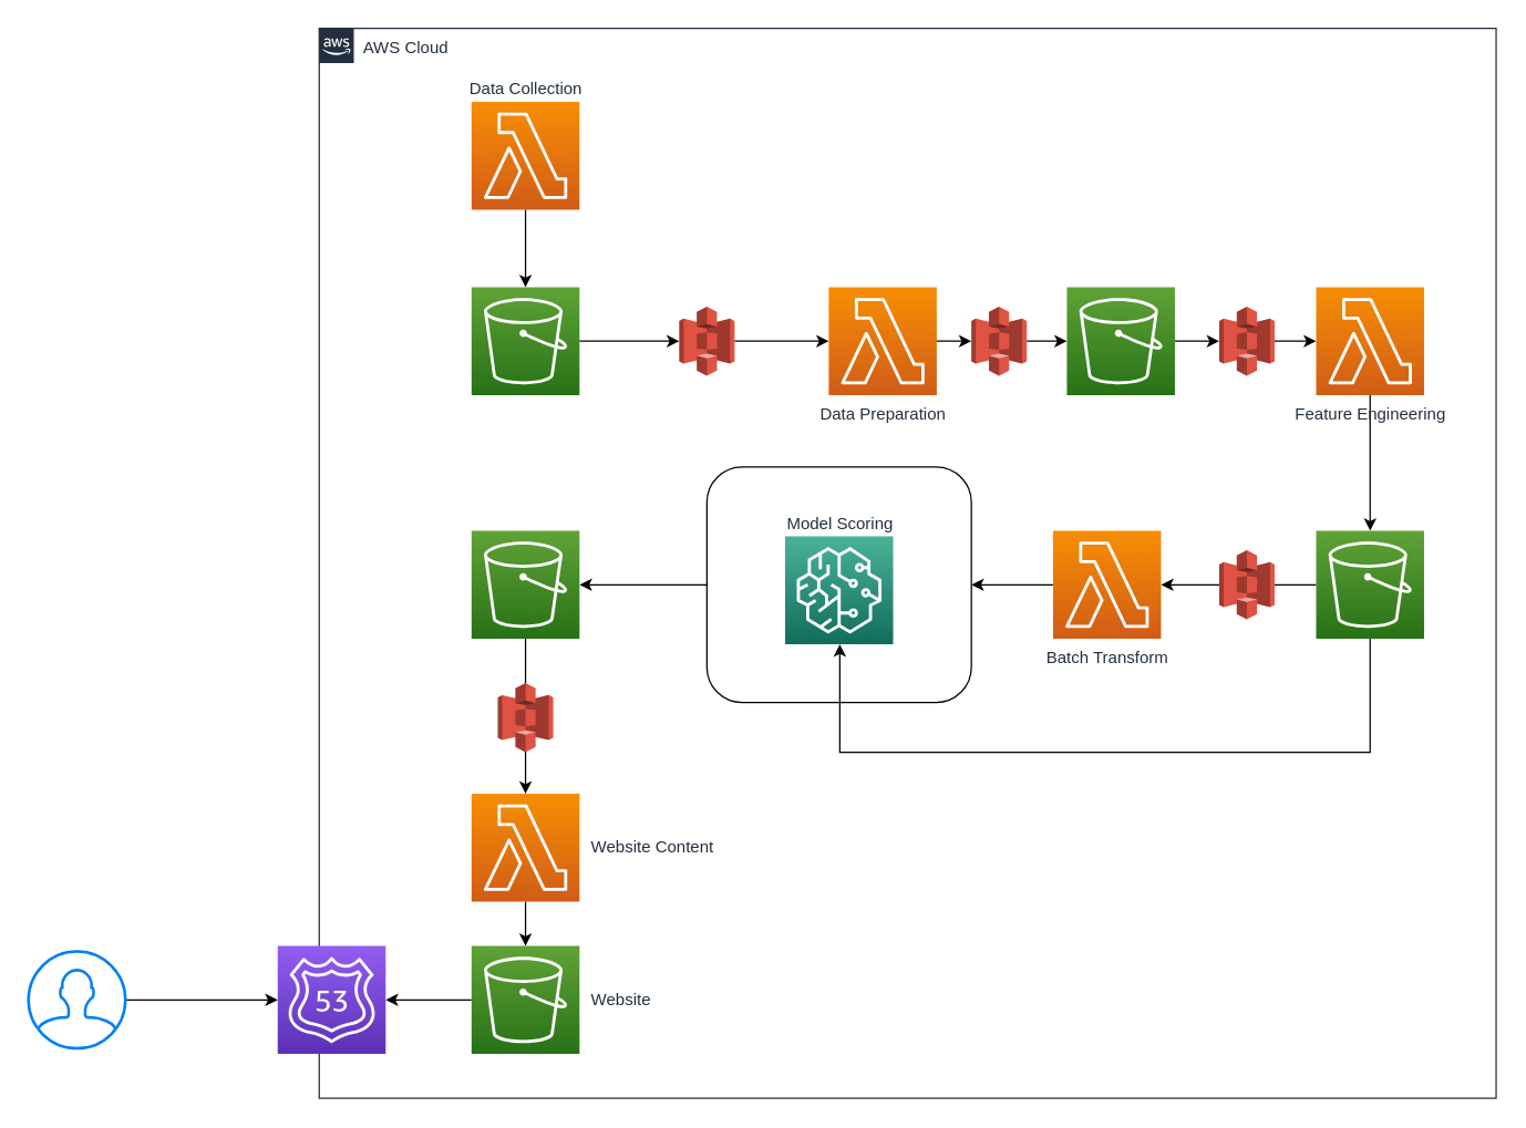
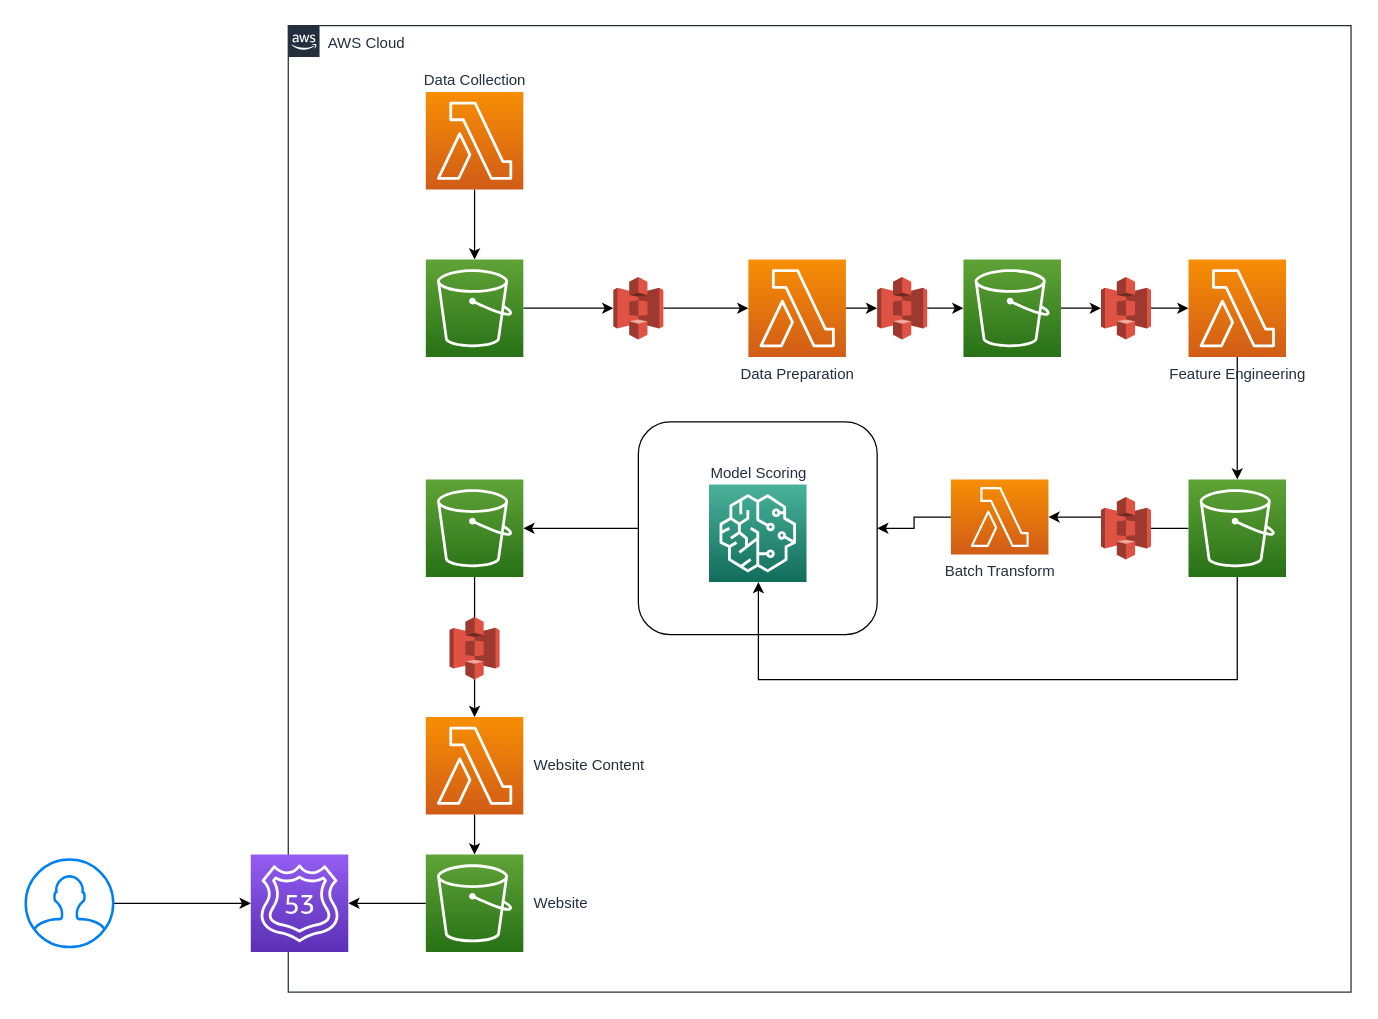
  <mxCell id="0" />
  <mxCell id="1" parent="0" />
  <mxCell id="2" style="edgeStyle=orthogonalEdgeStyle;rounded=0;orthogonalLoop=1;jettySize=auto;html=1;" parent="1" source="3" target="28" edge="1"><mxGeometry relative="1" as="geometry" /></mxCell>
  <mxCell id="3" value="" style="rounded=1;whiteSpace=wrap;html=1;fillColor=none;" parent="1" vertex="1"><mxGeometry x="510" y="337" width="191" height="170" as="geometry" /></mxCell>
  <mxCell id="4" style="edgeStyle=orthogonalEdgeStyle;rounded=0;orthogonalLoop=1;jettySize=auto;html=1;" parent="1" source="5" target="7" edge="1"><mxGeometry relative="1" as="geometry" /></mxCell>
  <mxCell id="5" value="Data Collection" style="outlineConnect=0;fontColor=#232F3E;gradientColor=#F78E04;gradientDirection=north;fillColor=#D05C17;strokeColor=#ffffff;dashed=0;verticalLabelPosition=top;verticalAlign=bottom;align=center;html=1;fontSize=12;fontStyle=0;aspect=fixed;shape=mxgraph.aws4.resourceIcon;resIcon=mxgraph.aws4.lambda;labelPosition=center;" parent="1" vertex="1"><mxGeometry x="340" y="73" width="78" height="78" as="geometry" /></mxCell>
  <mxCell id="6" style="edgeStyle=orthogonalEdgeStyle;rounded=0;orthogonalLoop=1;jettySize=auto;html=1;entryX=0;entryY=0.5;entryDx=0;entryDy=0;entryPerimeter=0;" parent="1" source="7" target="11" edge="1"><mxGeometry relative="1" as="geometry" /></mxCell>
  <mxCell id="7" value="" style="outlineConnect=0;fontColor=#232F3E;gradientColor=#60A337;gradientDirection=north;fillColor=#277116;strokeColor=#ffffff;dashed=0;verticalLabelPosition=bottom;verticalAlign=top;align=center;html=1;fontSize=12;fontStyle=0;aspect=fixed;shape=mxgraph.aws4.resourceIcon;resIcon=mxgraph.aws4.s3;" parent="1" vertex="1"><mxGeometry x="340" y="207" width="78" height="78" as="geometry" /></mxCell>
  <mxCell id="8" style="edgeStyle=orthogonalEdgeStyle;rounded=0;orthogonalLoop=1;jettySize=auto;html=1;" parent="1" source="22" target="13" edge="1"><mxGeometry relative="1" as="geometry" /></mxCell>
  <mxCell id="9" value="Data Preparation" style="outlineConnect=0;fontColor=#232F3E;gradientColor=#F78E04;gradientDirection=north;fillColor=#D05C17;strokeColor=#ffffff;dashed=0;verticalLabelPosition=bottom;verticalAlign=top;align=center;html=1;fontSize=12;fontStyle=0;aspect=fixed;shape=mxgraph.aws4.resourceIcon;resIcon=mxgraph.aws4.lambda;" parent="1" vertex="1"><mxGeometry x="598" y="207" width="78" height="78" as="geometry" /></mxCell>
  <mxCell id="10" style="edgeStyle=orthogonalEdgeStyle;rounded=0;orthogonalLoop=1;jettySize=auto;html=1;" parent="1" source="11" target="9" edge="1"><mxGeometry relative="1" as="geometry" /></mxCell>
  <mxCell id="11" value="" style="outlineConnect=0;dashed=0;verticalLabelPosition=bottom;verticalAlign=top;align=center;html=1;shape=mxgraph.aws3.s3;fillColor=#E05243;gradientColor=none;" parent="1" vertex="1"><mxGeometry x="490" y="221" width="40" height="50" as="geometry" /></mxCell>
  <mxCell id="12" style="edgeStyle=orthogonalEdgeStyle;rounded=0;orthogonalLoop=1;jettySize=auto;html=1;" parent="1" source="24" target="15" edge="1"><mxGeometry relative="1" as="geometry" /></mxCell>
  <mxCell id="13" value="" style="outlineConnect=0;fontColor=#232F3E;gradientColor=#60A337;gradientDirection=north;fillColor=#277116;strokeColor=#ffffff;dashed=0;verticalLabelPosition=bottom;verticalAlign=top;align=center;html=1;fontSize=12;fontStyle=0;aspect=fixed;shape=mxgraph.aws4.resourceIcon;resIcon=mxgraph.aws4.s3;" parent="1" vertex="1"><mxGeometry x="770" y="207" width="78" height="78" as="geometry" /></mxCell>
  <mxCell id="14" style="edgeStyle=orthogonalEdgeStyle;rounded=0;orthogonalLoop=1;jettySize=auto;html=1;" parent="1" source="15" target="18" edge="1"><mxGeometry relative="1" as="geometry" /></mxCell>
  <mxCell id="15" value="Feature Engineering" style="outlineConnect=0;fontColor=#232F3E;gradientColor=#F78E04;gradientDirection=north;fillColor=#D05C17;strokeColor=#ffffff;dashed=0;verticalLabelPosition=bottom;verticalAlign=top;align=center;html=1;fontSize=12;fontStyle=0;aspect=fixed;shape=mxgraph.aws4.resourceIcon;resIcon=mxgraph.aws4.lambda;" parent="1" vertex="1"><mxGeometry x="950" y="207" width="78" height="78" as="geometry" /></mxCell>
  <mxCell id="16" style="edgeStyle=orthogonalEdgeStyle;rounded=0;orthogonalLoop=1;jettySize=auto;html=1;" parent="1" source="18" target="20" edge="1"><mxGeometry relative="1" as="geometry" /></mxCell>
  <mxCell id="17" style="edgeStyle=orthogonalEdgeStyle;rounded=0;orthogonalLoop=1;jettySize=auto;html=1;" parent="1" source="18" target="21" edge="1"><mxGeometry relative="1" as="geometry"><Array as="points"><mxPoint x="989" y="543" /><mxPoint x="606" y="543" /></Array></mxGeometry></mxCell>
  <mxCell id="18" value="" style="outlineConnect=0;fontColor=#232F3E;gradientColor=#60A337;gradientDirection=north;fillColor=#277116;strokeColor=#ffffff;dashed=0;verticalLabelPosition=bottom;verticalAlign=top;align=center;html=1;fontSize=12;fontStyle=0;aspect=fixed;shape=mxgraph.aws4.resourceIcon;resIcon=mxgraph.aws4.s3;" parent="1" vertex="1"><mxGeometry x="950" y="383" width="78" height="78" as="geometry" /></mxCell>
  <mxCell id="19" style="edgeStyle=orthogonalEdgeStyle;rounded=0;orthogonalLoop=1;jettySize=auto;html=1;entryX=1;entryY=0.5;entryDx=0;entryDy=0;" parent="1" source="20" target="3" edge="1"><mxGeometry relative="1" as="geometry" /></mxCell>
- <mxCell id="20" value="Batch Transform" style="outlineConnect=0;fontColor=#232F3E;gradientColor=#F78E04;gradientDirection=north;fillColor=#D05C17;strokeColor=#ffffff;dashed=0;verticalLabelPosition=bottom;verticalAlign=top;align=center;html=1;fontSize=12;fontStyle=0;aspect=fixed;shape=mxgraph.aws4.resourceIcon;resIcon=mxgraph.aws4.lambda;" parent="1" vertex="1"><mxGeometry x="760" y="383" width="78" height="78" as="geometry" /></mxCell>
+ <mxCell id="20" value="Batch Transform" style="outlineConnect=0;fontColor=#232F3E;gradientColor=#F78E04;gradientDirection=north;fillColor=#D05C17;strokeColor=#ffffff;dashed=0;verticalLabelPosition=bottom;verticalAlign=top;align=center;html=1;fontSize=12;fontStyle=0;aspect=fixed;shape=mxgraph.aws4.resourceIcon;resIcon=mxgraph.aws4.lambda;" parent="1" vertex="1"><mxGeometry x="760" y="383" width="78" height="60" as="geometry" /></mxCell>
  <mxCell id="21" value="Model Scoring" style="outlineConnect=0;fontColor=#232F3E;gradientColor=#4AB29A;gradientDirection=north;fillColor=#116D5B;strokeColor=#ffffff;dashed=0;verticalLabelPosition=top;verticalAlign=bottom;align=center;html=1;fontSize=12;fontStyle=0;aspect=fixed;shape=mxgraph.aws4.resourceIcon;resIcon=mxgraph.aws4.sagemaker;labelPosition=center;" parent="1" vertex="1"><mxGeometry x="566.5" y="387" width="78" height="78" as="geometry" /></mxCell>
  <mxCell id="22" value="" style="outlineConnect=0;dashed=0;verticalLabelPosition=bottom;verticalAlign=top;align=center;html=1;shape=mxgraph.aws3.s3;fillColor=#E05243;gradientColor=none;" parent="1" vertex="1"><mxGeometry x="701" y="221" width="40" height="50" as="geometry" /></mxCell>
  <mxCell id="23" style="edgeStyle=orthogonalEdgeStyle;rounded=0;orthogonalLoop=1;jettySize=auto;html=1;" parent="1" source="9" target="22" edge="1"><mxGeometry relative="1" as="geometry"><mxPoint x="676" y="246" as="sourcePoint" /><mxPoint x="770" y="246" as="targetPoint" /></mxGeometry></mxCell>
  <mxCell id="24" value="" style="outlineConnect=0;dashed=0;verticalLabelPosition=bottom;verticalAlign=top;align=center;html=1;shape=mxgraph.aws3.s3;fillColor=#E05243;gradientColor=none;" parent="1" vertex="1"><mxGeometry x="880" y="221" width="40" height="50" as="geometry" /></mxCell>
  <mxCell id="25" style="edgeStyle=orthogonalEdgeStyle;rounded=0;orthogonalLoop=1;jettySize=auto;html=1;" parent="1" source="13" target="24" edge="1"><mxGeometry relative="1" as="geometry"><mxPoint x="848" y="246" as="sourcePoint" /><mxPoint x="950" y="246" as="targetPoint" /></mxGeometry></mxCell>
  <mxCell id="26" value="" style="outlineConnect=0;dashed=0;verticalLabelPosition=bottom;verticalAlign=top;align=center;html=1;shape=mxgraph.aws3.s3;fillColor=#E05243;gradientColor=none;" parent="1" vertex="1"><mxGeometry x="880" y="397" width="40" height="50" as="geometry" /></mxCell>
  <mxCell id="27" style="edgeStyle=orthogonalEdgeStyle;rounded=0;orthogonalLoop=1;jettySize=auto;html=1;" parent="1" source="28" target="30" edge="1"><mxGeometry relative="1" as="geometry" /></mxCell>
  <mxCell id="28" value="" style="outlineConnect=0;fontColor=#232F3E;gradientColor=#60A337;gradientDirection=north;fillColor=#277116;strokeColor=#ffffff;dashed=0;verticalLabelPosition=bottom;verticalAlign=top;align=center;html=1;fontSize=12;fontStyle=0;aspect=fixed;shape=mxgraph.aws4.resourceIcon;resIcon=mxgraph.aws4.s3;" parent="1" vertex="1"><mxGeometry x="340" y="383" width="78" height="78" as="geometry" /></mxCell>
  <mxCell id="29" style="edgeStyle=orthogonalEdgeStyle;rounded=0;orthogonalLoop=1;jettySize=auto;html=1;" parent="1" source="30" target="32" edge="1"><mxGeometry relative="1" as="geometry" /></mxCell>
  <mxCell id="30" value="&amp;nbsp; Website Content" style="outlineConnect=0;fontColor=#232F3E;gradientColor=#F78E04;gradientDirection=north;fillColor=#D05C17;strokeColor=#ffffff;dashed=0;verticalLabelPosition=middle;verticalAlign=middle;align=left;html=1;fontSize=12;fontStyle=0;aspect=fixed;shape=mxgraph.aws4.resourceIcon;resIcon=mxgraph.aws4.lambda;labelPosition=right;" parent="1" vertex="1"><mxGeometry x="340" y="573" width="78" height="78" as="geometry" /></mxCell>
  <mxCell id="31" style="edgeStyle=orthogonalEdgeStyle;rounded=0;orthogonalLoop=1;jettySize=auto;html=1;" parent="1" source="32" target="35" edge="1"><mxGeometry relative="1" as="geometry" /></mxCell>
  <mxCell id="32" value="&amp;nbsp; Website" style="outlineConnect=0;fontColor=#232F3E;gradientColor=#60A337;gradientDirection=north;fillColor=#277116;strokeColor=#ffffff;dashed=0;verticalLabelPosition=middle;verticalAlign=middle;align=left;html=1;fontSize=12;fontStyle=0;aspect=fixed;shape=mxgraph.aws4.resourceIcon;resIcon=mxgraph.aws4.s3;labelPosition=right;" parent="1" vertex="1"><mxGeometry x="340" y="683" width="78" height="78" as="geometry" /></mxCell>
  <mxCell id="33" value="" style="outlineConnect=0;dashed=0;verticalLabelPosition=bottom;verticalAlign=top;align=center;html=1;shape=mxgraph.aws3.s3;fillColor=#E05243;gradientColor=none;" parent="1" vertex="1"><mxGeometry x="359" y="493" width="40" height="50" as="geometry" /></mxCell>
  <mxCell id="34" value="AWS Cloud" style="points=[[0,0],[0.25,0],[0.5,0],[0.75,0],[1,0],[1,0.25],[1,0.5],[1,0.75],[1,1],[0.75,1],[0.5,1],[0.25,1],[0,1],[0,0.75],[0,0.5],[0,0.25]];outlineConnect=0;gradientColor=none;html=1;whiteSpace=wrap;fontSize=12;fontStyle=0;shape=mxgraph.aws4.group;grIcon=mxgraph.aws4.group_aws_cloud_alt;strokeColor=#232F3E;fillColor=none;verticalAlign=top;align=left;spacingLeft=30;fontColor=#232F3E;dashed=0;" parent="1" vertex="1"><mxGeometry x="230" y="20" width="850" height="773" as="geometry" /></mxCell>
  <mxCell id="35" value="" style="outlineConnect=0;fontColor=#232F3E;gradientColor=#945DF2;gradientDirection=north;fillColor=#5A30B5;strokeColor=#ffffff;dashed=0;verticalLabelPosition=bottom;verticalAlign=top;align=center;html=1;fontSize=12;fontStyle=0;aspect=fixed;shape=mxgraph.aws4.resourceIcon;resIcon=mxgraph.aws4.route_53;" parent="1" vertex="1"><mxGeometry x="200" y="683" width="78" height="78" as="geometry" /></mxCell>
  <mxCell id="36" style="edgeStyle=orthogonalEdgeStyle;rounded=0;orthogonalLoop=1;jettySize=auto;html=1;" parent="1" source="37" target="35" edge="1"><mxGeometry relative="1" as="geometry" /></mxCell>
  <mxCell id="37" value="" style="html=1;verticalLabelPosition=bottom;align=center;labelBackgroundColor=#ffffff;verticalAlign=top;strokeWidth=2;strokeColor=#0080F0;shadow=0;dashed=0;shape=mxgraph.ios7.icons.user;fillColor=none;" parent="1" vertex="1"><mxGeometry x="20" y="687" width="70" height="70" as="geometry" /></mxCell>
